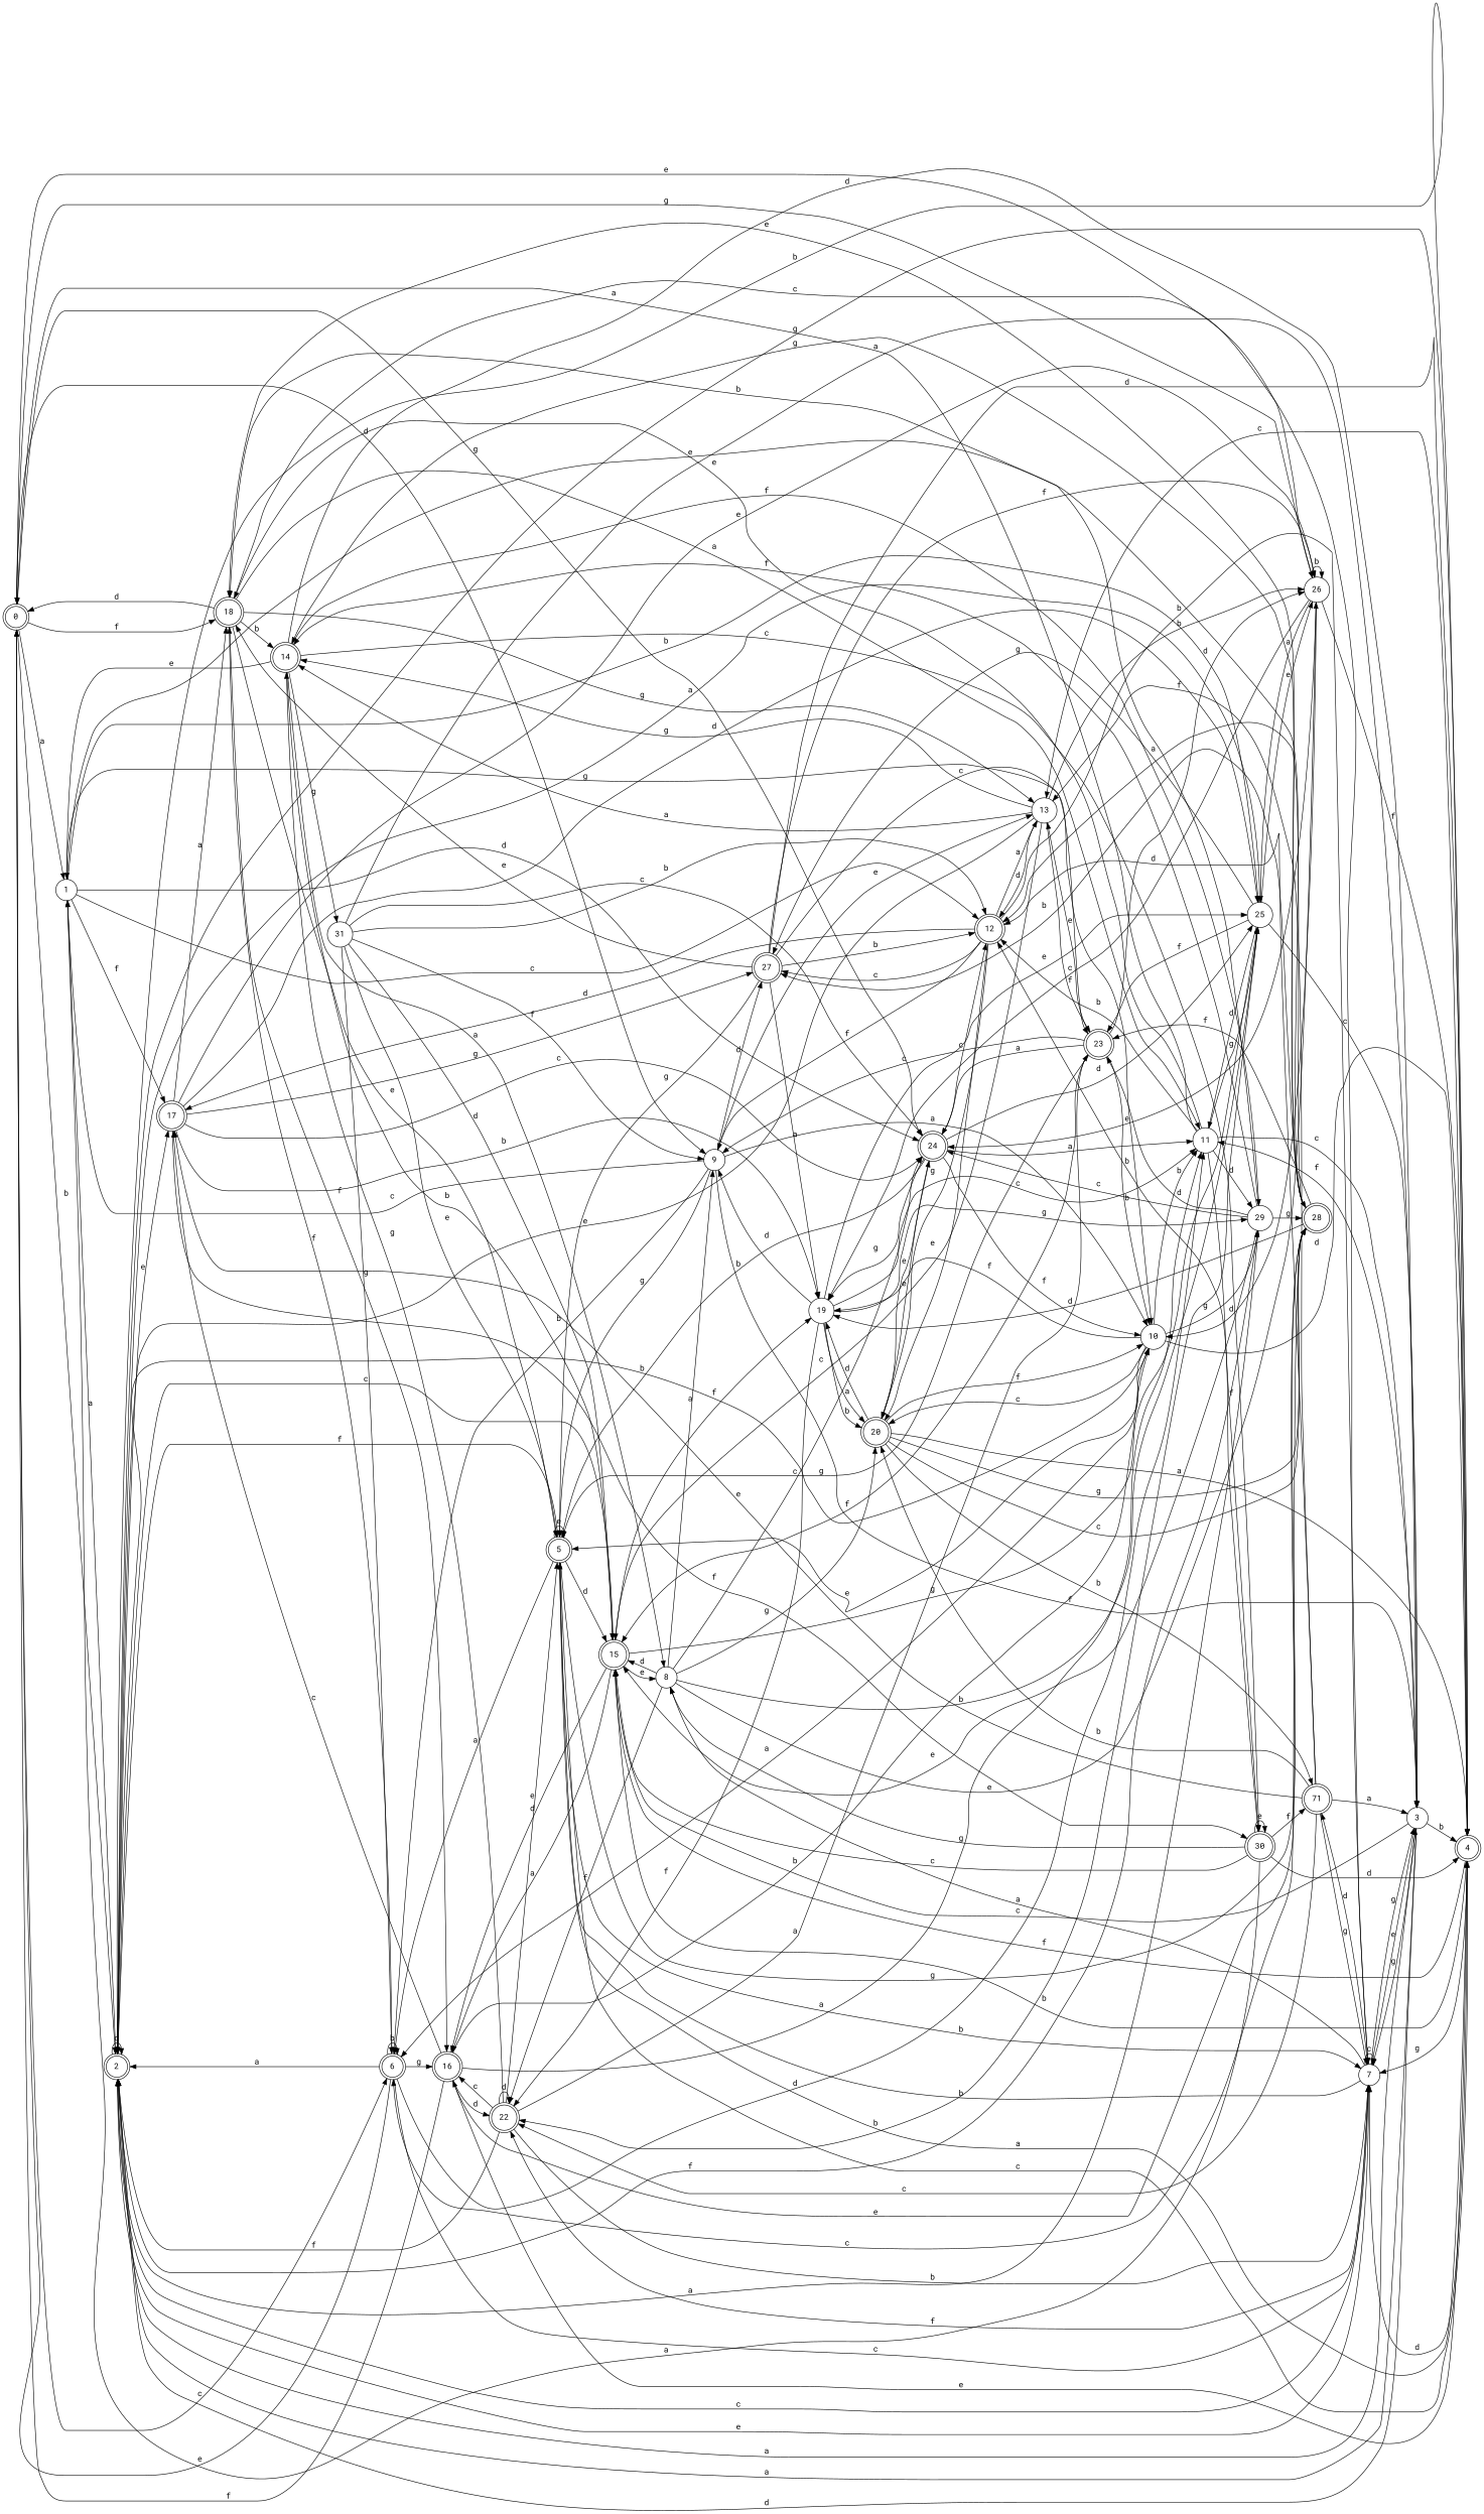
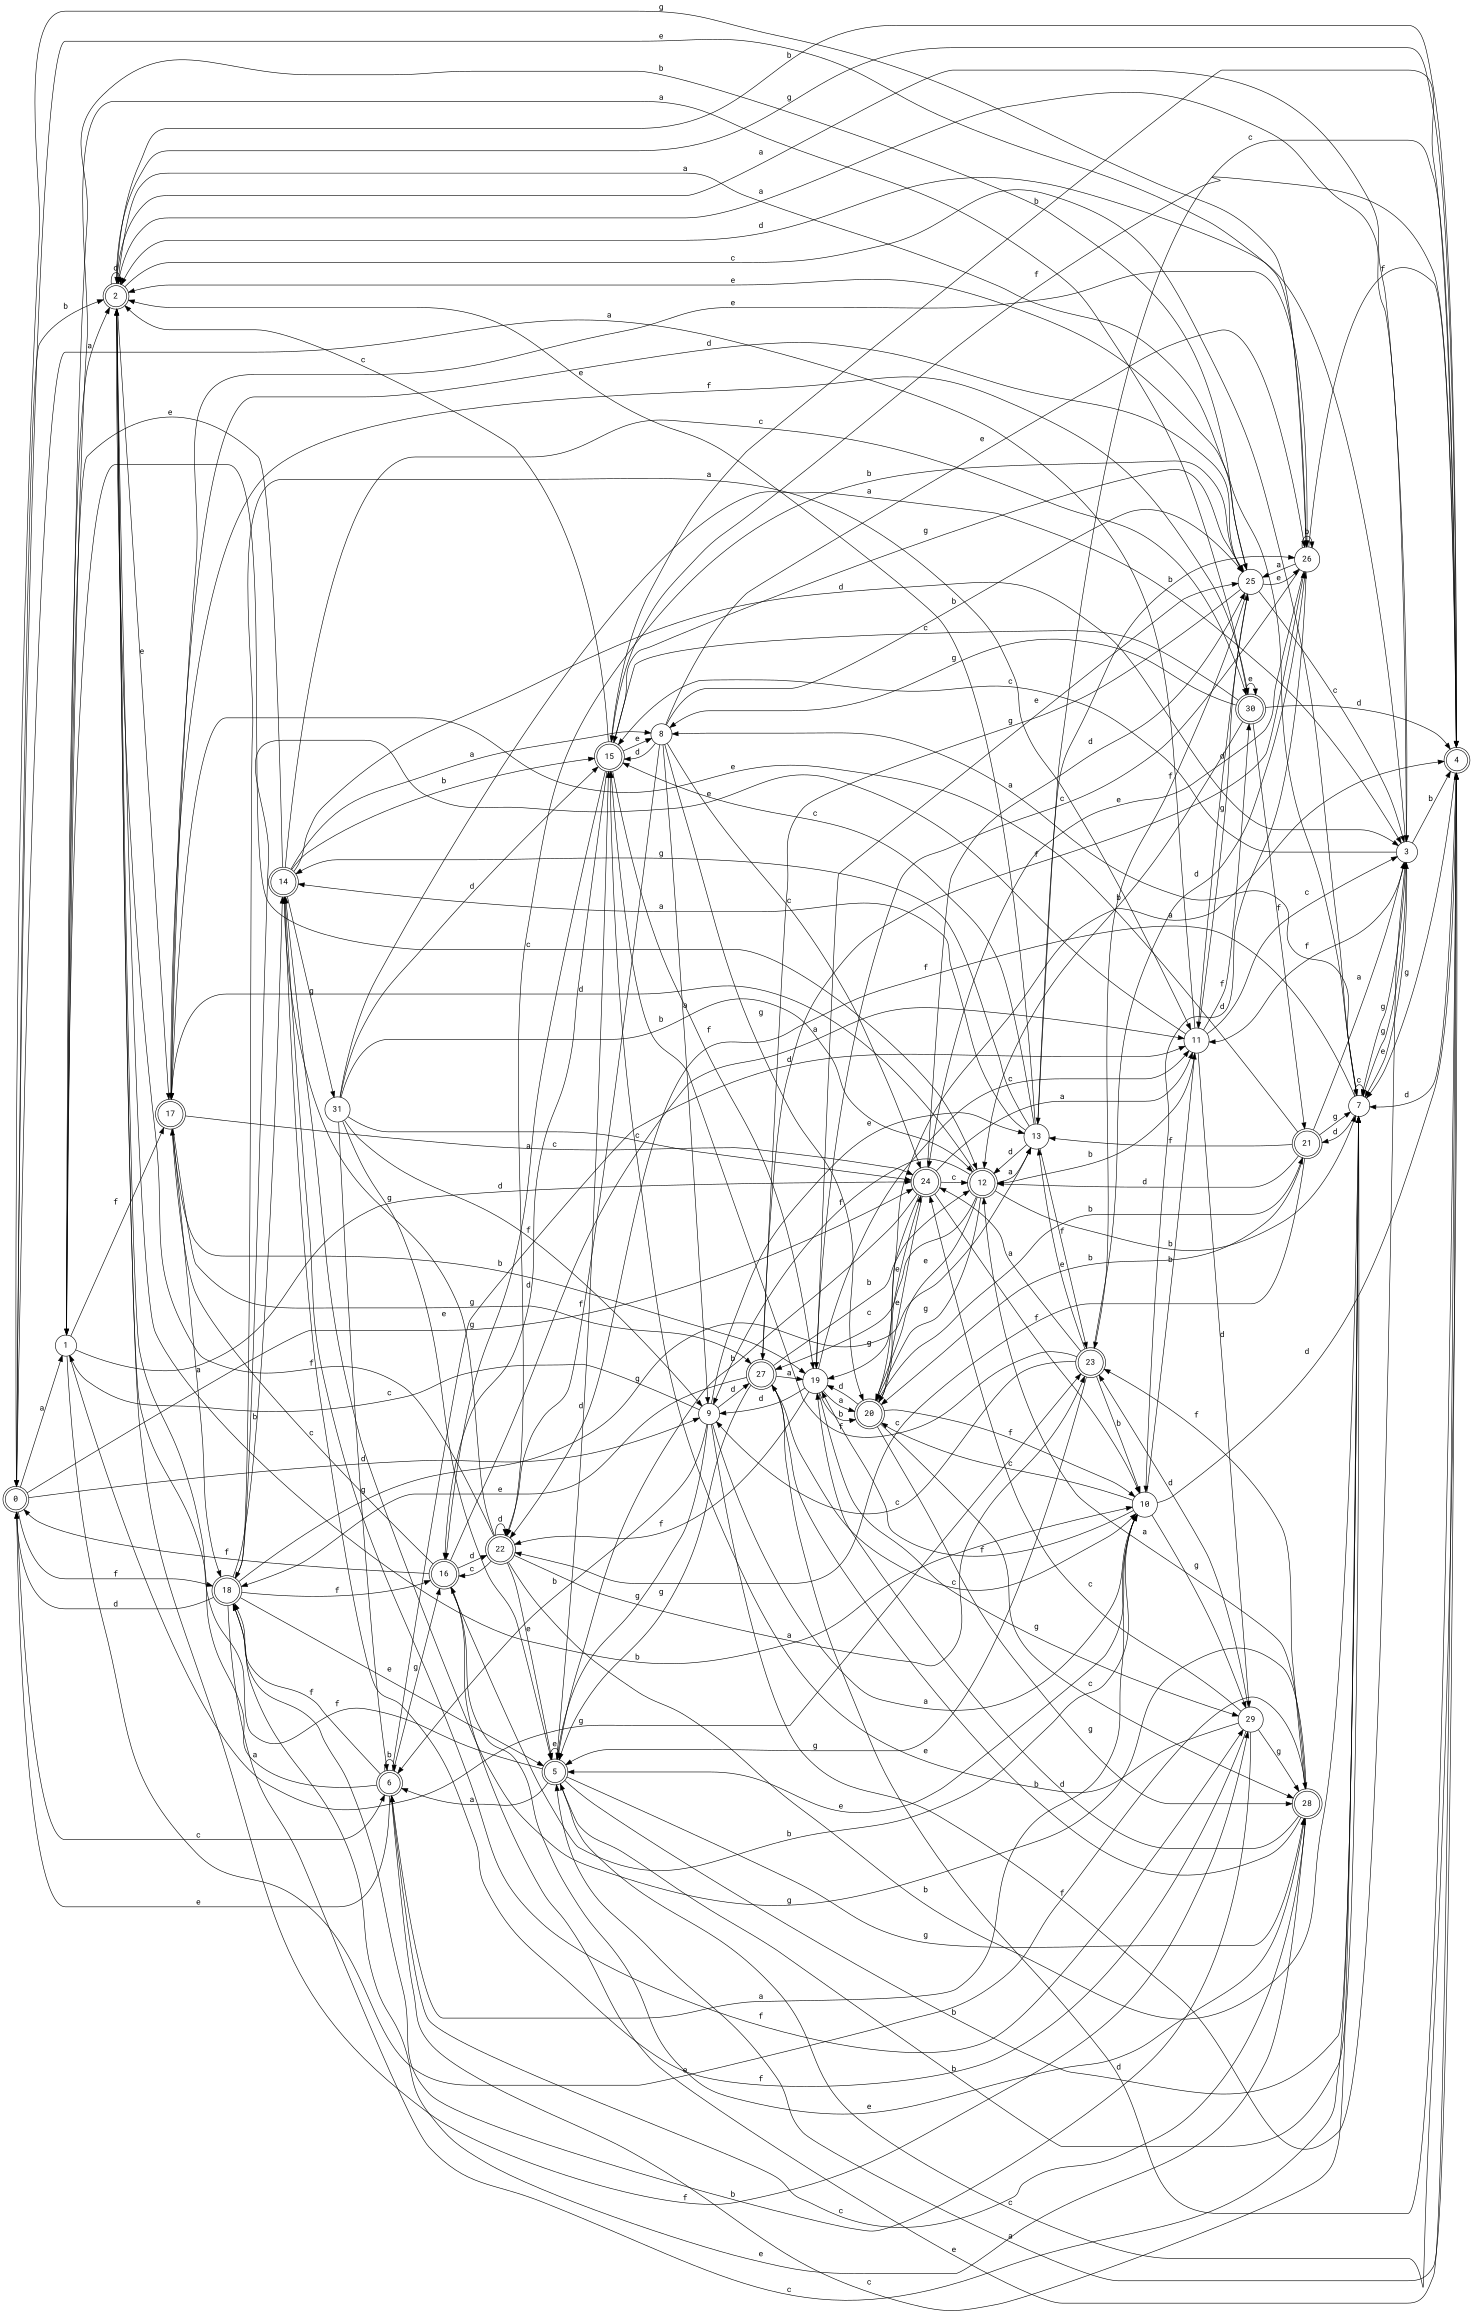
  digraph {
    fontname="Roboto Mono"
    rankdir=LR
    node [color=black fillcolor=white fontname="Roboto Mono" shape=doublecircle style="rounded,filled"]
    edge [fontname="Roboto Mono"]
    n1 [label=0]
    n2 [label=1 shape=circle style=filled]
    n3 [label=2]
    n4 [label=6]
    n5 [label=9 shape=circle style=filled]
    n6 [label=18]
    n7 [label=24]
    n8 [label=26 shape=circle style=filled]
    n9 [label=12]
    n10 [label=17]
    n11 [label=23]
    n12 [label=25 shape=circle style=filled]
    n13 [label=28]
    n14 [label=3 shape=circle style=filled]
    n15 [label=4]
    n16 [label=7 shape=circle style=filled]
    n17 [label=10 shape=circle style=filled]
    n18 [label=29 shape=circle style=filled]
    n19 [label=11 shape=circle style=filled]
    n20 [label=16]
    n21 [label=5]
    n22 [label=13 shape=circle style=filled]
    n23 [label=27]
    n24 [label=14]
    n25 [label=20]
    n26 [label=19 shape=circle style=filled]
    n27 [label=30]
    n28 [label=15]
    n29 [label=22]
    n30 [label=8 shape=circle style=filled]
-   n31 [label=71]
+   n31 [label=21]
    n32 [label=31 shape=circle style=filled]
    n1 -> n2 [label=a]
    n1 -> n3 [label=b]
    n1 -> n4 [label=c]
    n1 -> n5 [label=d]
    n1 -> n6 [label=f]
    n1 -> n7 [label=g]
    n1 -> n8 [label=e]
    n2 -> n3 [label=a]
    n2 -> n7 [label=d]
    n2 -> n9 [label=c]
    n2 -> n10 [label=f]
    n2 -> n11 [label=g]
    n2 -> n12 [label=b]
    n2 -> n13 [label=e]
    n3 -> n3 [label=d]
    n3 -> n10 [label=e]
    n3 -> n14 [label=a]
    n3 -> n15 [label=g]
    n3 -> n16 [label=c]
    n3 -> n17 [label=b]
    n3 -> n18 [label=f]
    n4 -> n1 [label=e]
    n4 -> n3 [label=a]
    n4 -> n4 [label=b]
    n4 -> n6 [label=f]
    n4 -> n16 [label=c]
    n4 -> n19 [label=d]
    n4 -> n20 [label=g]
    n5 -> n2 [label=c]
    n5 -> n4 [label=b]
    n5 -> n14 [label=f]
    n5 -> n17 [label=a]
    n5 -> n21 [label=g]
    n5 -> n22 [label=e]
    n5 -> n23 [label=d]
    n6 -> n1 [label=d]
    n6 -> n16 [label=c]
    n6 -> n19 [label=a]
    n6 -> n20 [label=f]
    n6 -> n21 [label=e]
    n6 -> n22 [label=g]
    n6 -> n24 [label=b]
    n7 -> n9 [label=c]
    n7 -> n12 [label=d]
    n7 -> n17 [label=f]
    n7 -> n19 [label=a]
    n7 -> n21 [label=b]
    n7 -> n25 [label=e]
    n7 -> n26 [label=g]
    n8 -> n1 [label=g]
    n8 -> n7 [label=e]
    n8 -> n8 [label=b]
    n8 -> n12 [label=a]
    n8 -> n15 [label=f]
    n8 -> n17 [label=d]
    n8 -> n26 [label=c]
    n9 -> n5 [label=f]
    n9 -> n10 [label=d]
    n9 -> n16 [label=b]
    n9 -> n22 [label=a]
    n9 -> n23 [label=c]
    n9 -> n25 [label=e]
    n9 -> n25 [label=g]
    n10 -> n6 [label=a]
    n10 -> n7 [label=c]
    n10 -> n8 [label=e]
    n10 -> n12 [label=d]
    n10 -> n23 [label=g]
    n10 -> n26 [label=b]
    n10 -> n27 [label=f]
    n11 -> n5 [label=c]
    n11 -> n7 [label=a]
    n11 -> n8 [label=d]
    n11 -> n17 [label=b]
    n11 -> n21 [label=g]
    n11 -> n22 [label=e]
    n11 -> n28 [label=f]
    n12 -> n3 [label=a]
    n12 -> n8 [label=e]
    n12 -> n11 [label=f]
    n12 -> n14 [label=c]
    n12 -> n19 [label=d]
    n12 -> n23 [label=g]
    n12 -> n29 [label=b]
    n13 -> n4 [label=c]
    n13 -> n6 [label=e]
    n13 -> n9 [label=a]
    n13 -> n11 [label=f]
    n13 -> n23 [label=b]
    n13 -> n24 [label=g]
    n13 -> n26 [label=d]
    n14 -> n3 [label=a]
    n14 -> n3 [label=d]
    n14 -> n15 [label=b]
    n14 -> n16 [label=e]
    n14 -> n16 [label=g]
    n14 -> n19 [label=f]
    n14 -> n28 [label=c]
    n15 -> n3 [label=b]
    n15 -> n16 [label=d]
    n15 -> n16 [label=g]
    n15 -> n20 [label=e]
    n15 -> n21 [label=a]
    n15 -> n22 [label=c]
    n15 -> n28 [label=f]
    n16 -> n3 [label=e]
    n16 -> n14 [label=g]
    n16 -> n16 [label=c]
    n16 -> n21 [label=b]
    n16 -> n29 [label=f]
    n16 -> n30 [label=a]
    n16 -> n31 [label=d]
    n17 -> n4 [label=a]
    n17 -> n15 [label=d]
    n17 -> n18 [label=g]
    n17 -> n19 [label=b]
    n17 -> n21 [label=e]
    n17 -> n25 [label=c]
    n17 -> n26 [label=f]
-   n18 -> n3 [label=a]
    n18 -> n6 [label=b]
    n18 -> n7 [label=c]
    n18 -> n11 [label=d]
    n18 -> n13 [label=g]
    n18 -> n24 [label=f]
    n18 -> n28 [label=e]
    n19 -> n1 [label=a]
    n19 -> n6 [label=e]
    n19 -> n9 [label=b]
    n19 -> n12 [label=g]
    n19 -> n14 [label=c]
    n19 -> n18 [label=d]
    n19 -> n27 [label=f]
    n20 -> n1 [label=f]
    n20 -> n10 [label=c]
    n20 -> n13 [label=e]
    n20 -> n17 [label=b]
    n20 -> n19 [label=a]
    n20 -> n29 [label=d]
    n21 -> n3 [label=f]
    n21 -> n4 [label=a]
    n21 -> n13 [label=g]
    n21 -> n15 [label=c]
    n21 -> n16 [label=b]
    n21 -> n21 [label=e]
    n21 -> n28 [label=d]
    n22 -> n3 [label=e]
    n22 -> n8 [label=b]
    n22 -> n9 [label=d]
    n22 -> n11 [label=f]
    n22 -> n24 [label=a]
    n22 -> n24 [label=g]
    n22 -> n28 [label=c]
    n23 -> n6 [label=e]
    n23 -> n8 [label=f]
    n23 -> n9 [label=b]
    n23 -> n15 [label=d]
    n23 -> n17 [label=c]
    n23 -> n21 [label=g]
    n23 -> n26 [label=a]
    n24 -> n2 [label=e]
    n24 -> n14 [label=d]
    n24 -> n18 [label=f]
    n24 -> n27 [label=c]
    n24 -> n28 [label=b]
    n24 -> n30 [label=a]
    n24 -> n32 [label=g]
    n25 -> n7 [label=e]
    n25 -> n13 [label=c]
    n25 -> n13 [label=g]
    n25 -> n15 [label=a]
    n25 -> n17 [label=f]
    n25 -> n26 [label=d]
    n25 -> n31 [label=b]
    n26 -> n5 [label=d]
    n26 -> n12 [label=e]
    n26 -> n18 [label=g]
    n26 -> n19 [label=c]
    n26 -> n25 [label=a]
    n26 -> n25 [label=b]
    n26 -> n29 [label=f]
    n27 -> n2 [label=a]
    n27 -> n9 [label=b]
    n27 -> n15 [label=d]
    n27 -> n27 [label=e]
    n27 -> n28 [label=c]
    n27 -> n30 [label=g]
    n27 -> n31 [label=f]
    n28 -> n3 [label=c]
    n28 -> n12 [label=g]
    n28 -> n15 [label=b]
    n28 -> n20 [label=a]
    n28 -> n20 [label=d]
    n28 -> n26 [label=f]
    n28 -> n30 [label=e]
    n29 -> n3 [label=f]
    n29 -> n11 [label=a]
    n29 -> n16 [label=b]
    n29 -> n20 [label=c]
    n29 -> n21 [label=e]
    n29 -> n24 [label=g]
    n29 -> n29 [label=d]
    n30 -> n5 [label=a]
    n30 -> n7 [label=c]
    n30 -> n8 [label=e]
    n30 -> n12 [label=b]
    n30 -> n25 [label=g]
    n30 -> n28 [label=d]
    n30 -> n29 [label=f]
    n31 -> n9 [label=d]
    n31 -> n10 [label=e]
    n31 -> n14 [label=a]
    n31 -> n16 [label=g]
    n31 -> n22 [label=f]
    n31 -> n25 [label=b]
    n31 -> n29 [label=c]
    n32 -> n4 [label=g]
    n32 -> n5 [label=f]
    n32 -> n7 [label=c]
    n32 -> n9 [label=b]
    n32 -> n14 [label=a]
    n32 -> n21 [label=e]
    n32 -> n28 [label=d]
  }
